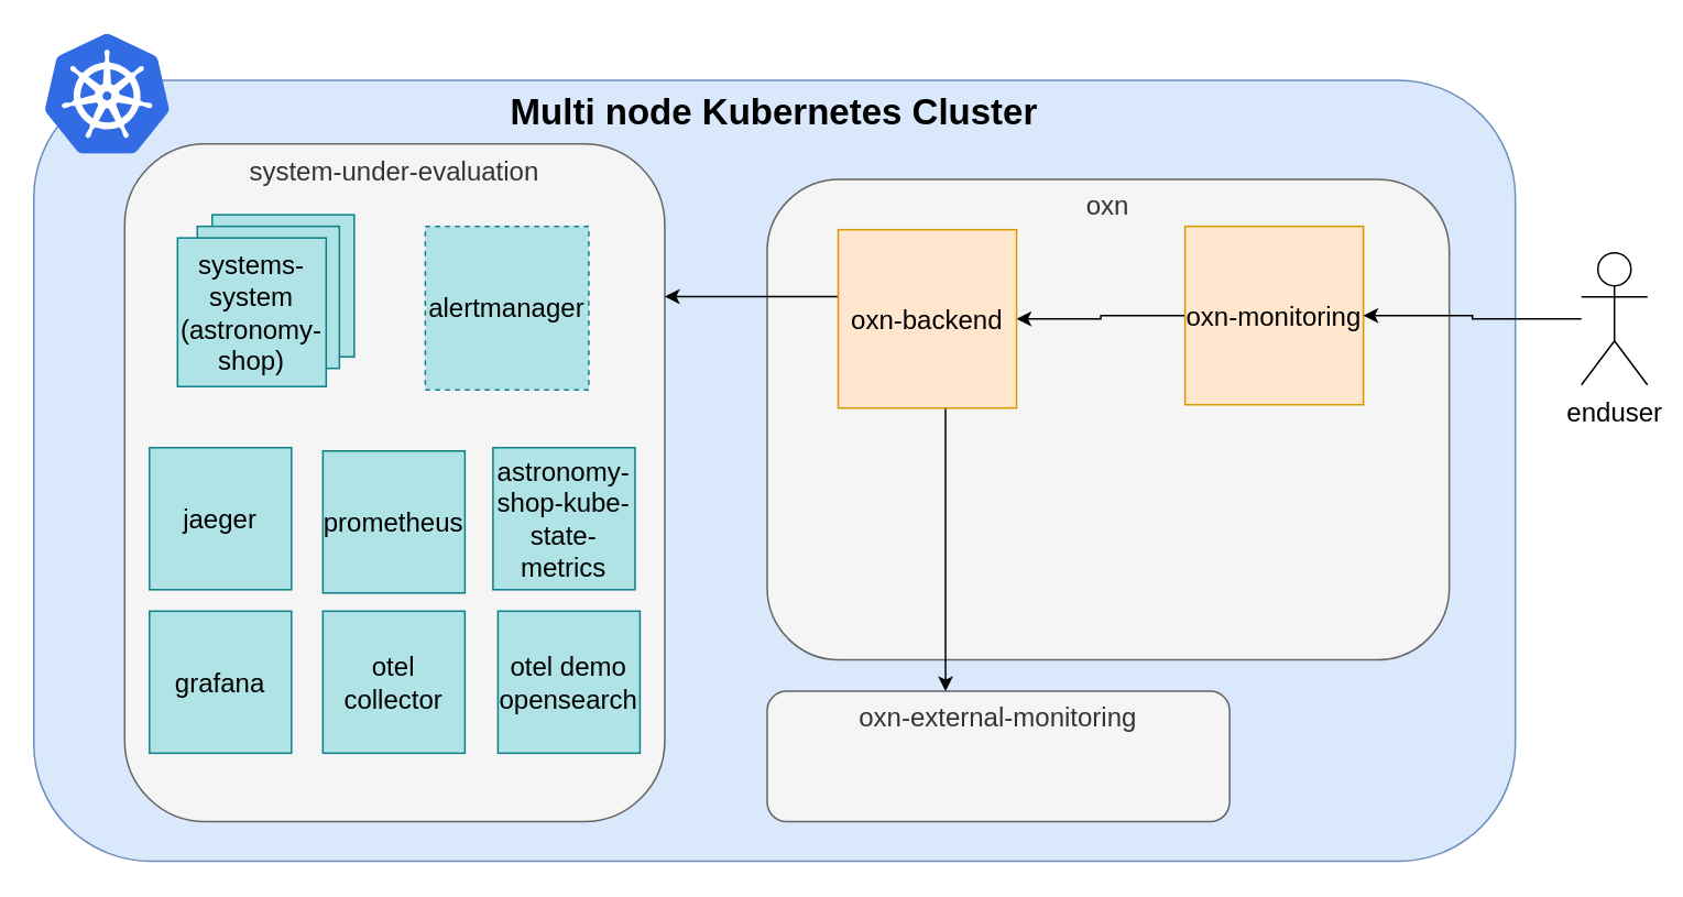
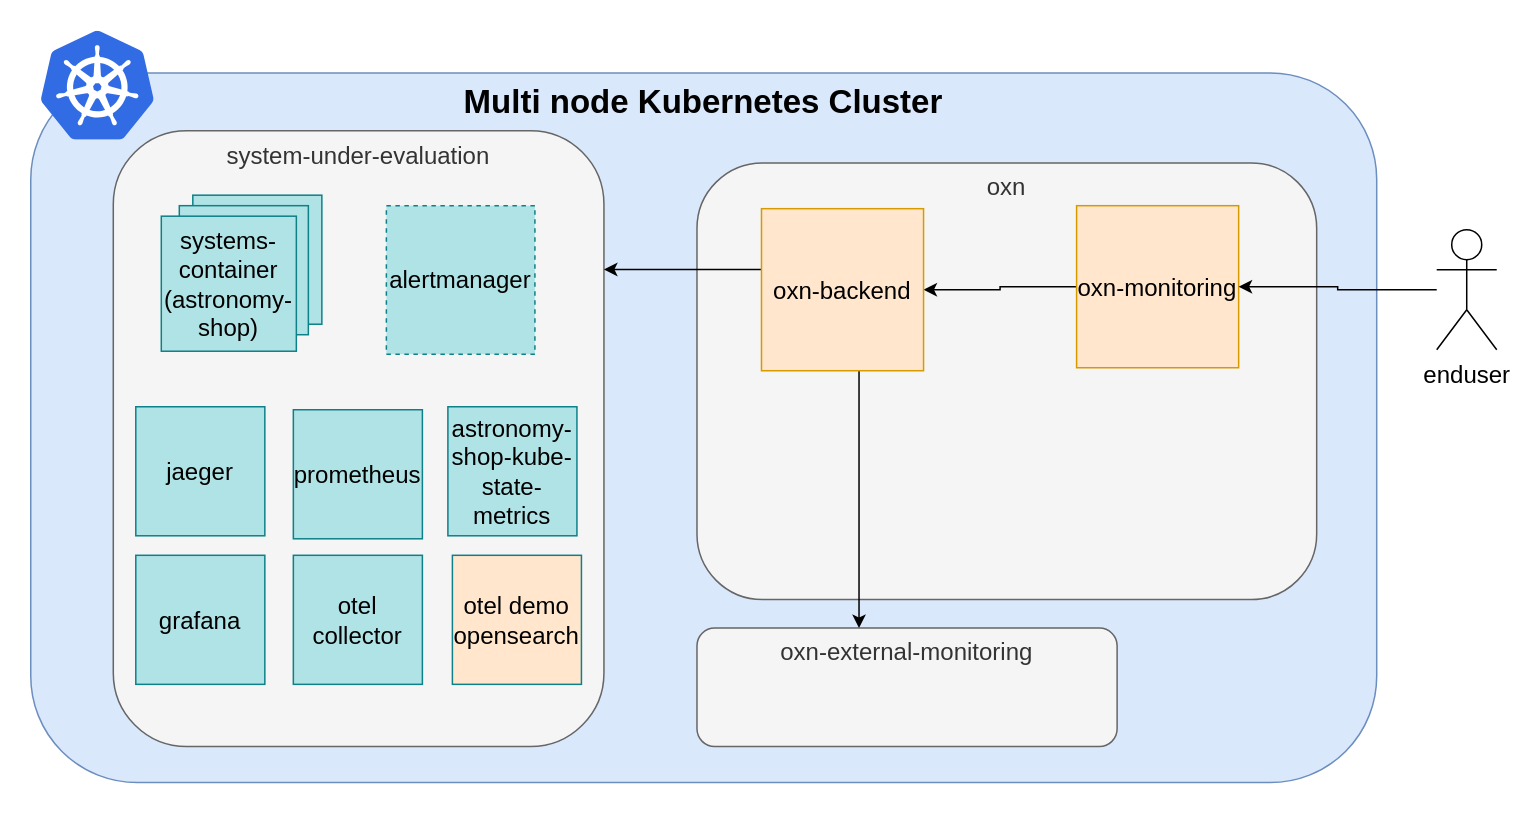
  <mxCell id="0" />
  <mxCell id="1" parent="0" />
  <mxCell id="2" value="&lt;font style=&quot;font-size: 22px;&quot;&gt;Multi node Kubernetes Cluster&lt;/font&gt;" style="rounded=1;whiteSpace=wrap;html=1;verticalAlign=top;fontSize=16;fontStyle=1;fillColor=#dae8fc;strokeColor=#6c8ebf;movable=1;resizable=1;rotatable=1;deletable=1;editable=1;locked=0;connectable=1;" vertex="1" parent="1"><mxGeometry x="20" y="48" width="897" height="473" as="geometry" /></mxCell>
  <mxCell id="3" value="oxn" style="rounded=1;whiteSpace=wrap;html=1;align=center;verticalAlign=top;fillColor=#f5f5f5;fontColor=#333333;strokeColor=#666666;movable=1;resizable=1;rotatable=1;deletable=1;editable=1;locked=0;connectable=1;fontSize=16;" vertex="1" parent="1"><mxGeometry x="464" y="108" width="413" height="291" as="geometry" /></mxCell>
  <mxCell id="4" value="oxn-external-monitoring" style="rounded=1;whiteSpace=wrap;html=1;align=center;verticalAlign=top;fillColor=#f5f5f5;fontColor=#333333;strokeColor=#666666;movable=1;resizable=1;rotatable=1;deletable=1;editable=1;locked=0;connectable=1;fontSize=16;" vertex="1" parent="1"><mxGeometry x="464" y="418" width="280" height="79" as="geometry" /></mxCell>
  <mxCell id="5" style="edgeStyle=orthogonalEdgeStyle;rounded=0;orthogonalLoop=1;jettySize=auto;html=1;fontSize=16;" edge="1" parent="1" source="20" target="19"><mxGeometry relative="1" as="geometry"><mxPoint x="1076" y="191" as="sourcePoint" /><mxPoint x="1036" y="191" as="targetPoint" /></mxGeometry></mxCell>
  <mxCell id="6" value="system-under-evaluation" style="rounded=1;whiteSpace=wrap;html=1;align=center;verticalAlign=top;fillColor=#f5f5f5;fontColor=#333333;strokeColor=#666666;movable=1;resizable=1;rotatable=1;deletable=1;editable=1;locked=0;connectable=1;fontSize=16;" vertex="1" parent="1"><mxGeometry x="75" y="86.5" width="327" height="410.5" as="geometry" /></mxCell>
  <mxCell id="7" value="systems-container" style="whiteSpace=wrap;html=1;aspect=fixed;fillColor=#b0e3e6;strokeColor=#0e8088;fontSize=16;" vertex="1" parent="1"><mxGeometry x="128" y="129.5" width="86" height="86" as="geometry" /></mxCell>
  <mxCell id="8" value="systems-container" style="whiteSpace=wrap;html=1;aspect=fixed;fillColor=#b0e3e6;strokeColor=#0e8088;fontSize=16;" vertex="1" parent="1"><mxGeometry x="119" y="136.5" width="86" height="86" as="geometry" /></mxCell>
- <mxCell id="9" value="systems-system (astronomy-shop)" style="whiteSpace=wrap;html=1;aspect=fixed;fillColor=#b0e3e6;strokeColor=#0e8088;fontSize=16;" vertex="1" parent="1"><mxGeometry x="107" y="143.5" width="90" height="90" as="geometry" /></mxCell>
+ <mxCell id="9" value="systems-container (astronomy-shop)" style="whiteSpace=wrap;html=1;aspect=fixed;fillColor=#b0e3e6;strokeColor=#0e8088;fontSize=16;" vertex="1" parent="1"><mxGeometry x="107" y="143.5" width="90" height="90" as="geometry" /></mxCell>
  <mxCell id="10" value="jaeger" style="whiteSpace=wrap;html=1;aspect=fixed;fillColor=#b0e3e6;strokeColor=#0e8088;fontSize=16;" vertex="1" parent="1"><mxGeometry x="90" y="270.5" width="86" height="86" as="geometry" /></mxCell>
  <mxCell id="11" value="prometheus" style="whiteSpace=wrap;html=1;aspect=fixed;fillColor=#b0e3e6;strokeColor=#0e8088;fontSize=16;" vertex="1" parent="1"><mxGeometry x="195" y="272.5" width="86" height="86" as="geometry" /></mxCell>
  <mxCell id="12" value="grafana" style="whiteSpace=wrap;html=1;aspect=fixed;fillColor=#b0e3e6;strokeColor=#0e8088;fontSize=16;" vertex="1" parent="1"><mxGeometry x="90" y="369.5" width="86" height="86" as="geometry" /></mxCell>
  <mxCell id="13" value="otel collector" style="whiteSpace=wrap;html=1;aspect=fixed;fillColor=#b0e3e6;strokeColor=#0e8088;fontSize=16;" vertex="1" parent="1"><mxGeometry x="195" y="369.5" width="86" height="86" as="geometry" /></mxCell>
  <mxCell id="14" value="astronomy-shop-kube-state-metrics" style="whiteSpace=wrap;html=1;aspect=fixed;fillColor=#b0e3e6;strokeColor=#0e8088;fontSize=16;" vertex="1" parent="1"><mxGeometry x="298" y="270.5" width="86" height="86" as="geometry" /></mxCell>
- <mxCell id="15" value="otel demo opensearch" style="whiteSpace=wrap;html=1;aspect=fixed;fillColor=#b0e3e6;strokeColor=#0e8088;fontSize=16;" vertex="1" parent="1"><mxGeometry x="301" y="369.5" width="86" height="86" as="geometry" /></mxCell>
+ <mxCell id="15" value="otel demo opensearch" style="whiteSpace=wrap;html=1;aspect=fixed;fillColor=#ffe6cc;strokeColor=#0e8088;fontSize=16;" vertex="1" parent="1"><mxGeometry x="301" y="369.5" width="86" height="86" as="geometry" /></mxCell>
  <mxCell id="16" value="alertmanager" style="whiteSpace=wrap;html=1;aspect=fixed;fillColor=#b0e3e6;strokeColor=#0e8088;fontSize=16;dashed=1;" vertex="1" parent="1"><mxGeometry x="257" y="136.5" width="99" height="99" as="geometry" /></mxCell>
  <mxCell id="17" style="edgeStyle=orthogonalEdgeStyle;rounded=0;orthogonalLoop=1;jettySize=auto;html=1;fontSize=16;" edge="1" parent="1" source="19" target="4"><mxGeometry relative="1" as="geometry"><Array as="points"><mxPoint x="572" y="371" /><mxPoint x="572" y="371" /></Array></mxGeometry></mxCell>
  <mxCell id="18" style="edgeStyle=orthogonalEdgeStyle;rounded=0;orthogonalLoop=1;jettySize=auto;html=1;fontSize=16;" edge="1" parent="1"><mxGeometry relative="1" as="geometry"><Array as="points"><mxPoint x="520" y="179" /><mxPoint x="520" y="179" /></Array><mxPoint x="529" y="179" as="sourcePoint" /><mxPoint x="402" y="179" as="targetPoint" /></mxGeometry></mxCell>
  <mxCell id="19" value="oxn-backend" style="whiteSpace=wrap;html=1;aspect=fixed;fillColor=#ffe6cc;strokeColor=#d79b00;fontSize=16;" vertex="1" parent="1"><mxGeometry x="507" y="138.5" width="108" height="108" as="geometry" /></mxCell>
  <mxCell id="20" value="oxn-monitoring" style="whiteSpace=wrap;html=1;aspect=fixed;fillColor=#ffe6cc;strokeColor=#d79b00;fontSize=16;" vertex="1" parent="1"><mxGeometry x="717" y="136.5" width="108" height="108" as="geometry" /></mxCell>
  <mxCell id="21" value="enduser" style="shape=umlActor;verticalLabelPosition=bottom;verticalAlign=top;html=1;outlineConnect=0;fontSize=16;" vertex="1" parent="1"><mxGeometry x="957" y="152.5" width="40" height="80" as="geometry" /></mxCell>
  <mxCell id="22" style="edgeStyle=orthogonalEdgeStyle;rounded=0;orthogonalLoop=1;jettySize=auto;html=1;fontSize=16;" edge="1" parent="1" source="21" target="20"><mxGeometry relative="1" as="geometry"><mxPoint x="1178" y="198.02" as="targetPoint" /></mxGeometry></mxCell>
  <mxCell id="23" value="" style="image;sketch=0;aspect=fixed;html=1;points=[];align=center;fontSize=16;image=img/lib/mscae/Kubernetes.svg;" vertex="1" parent="1"><mxGeometry x="27" y="20.36" width="75.67" height="72.64" as="geometry" /></mxCell>
